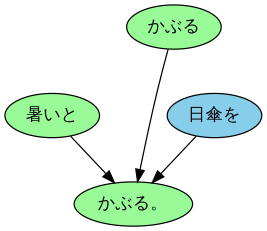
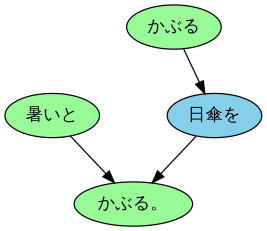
  digraph {
    node [fillcolor=palegreen style=filled]
    n1 [label="暑いと"]
    n2 [label="かぶる。"]
    n3 [label="かぶる"]
    n4 [fillcolor=skyblue label="日傘を"]
    n1 -> n2
-   n3 -> n2
+   n3 -> n4
    n4 -> n2
  }
